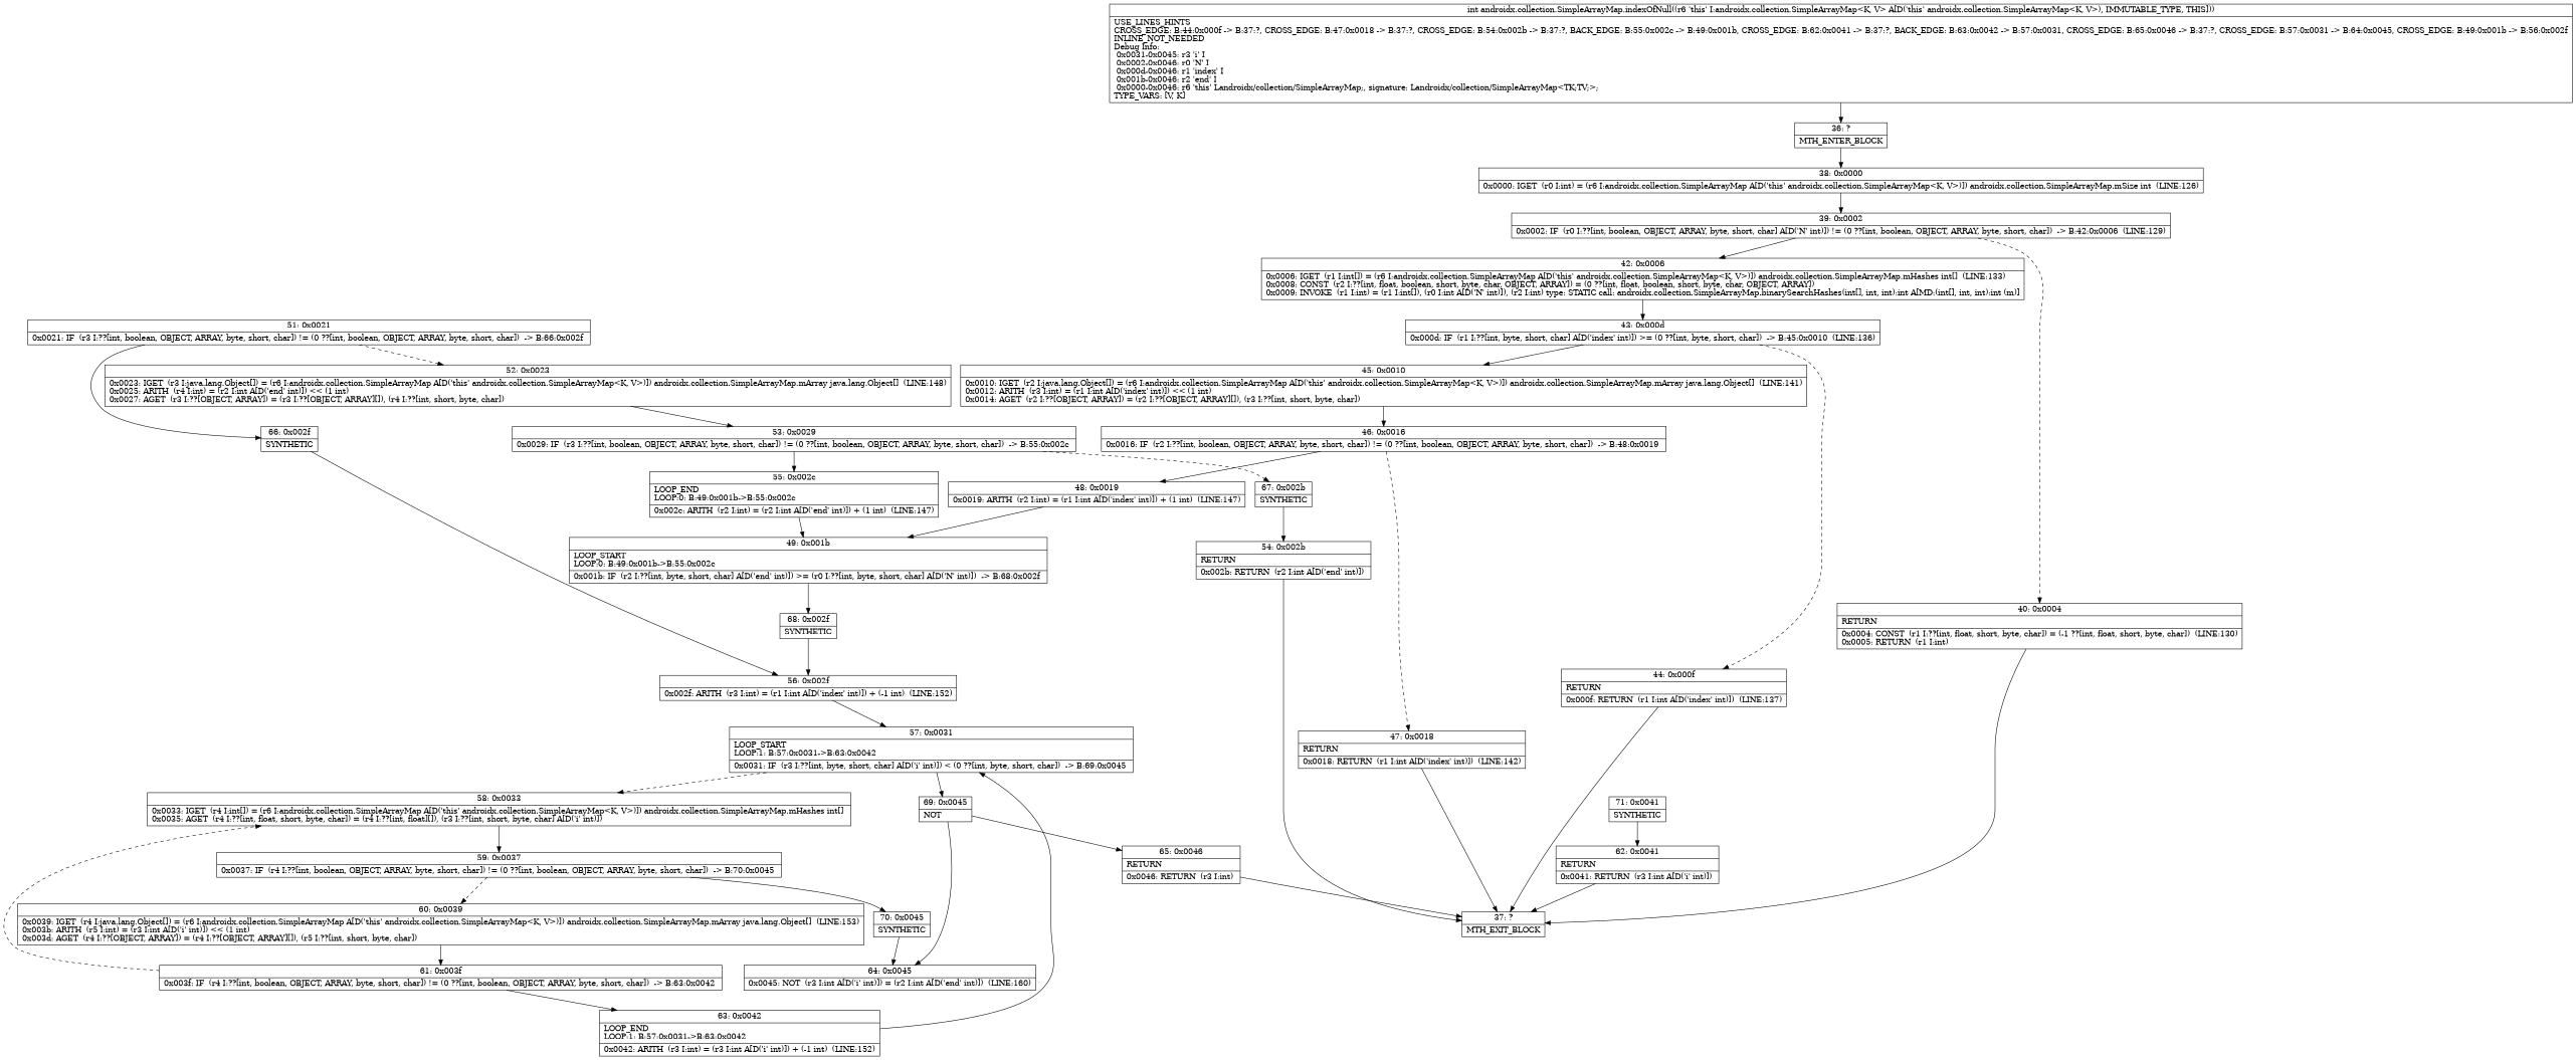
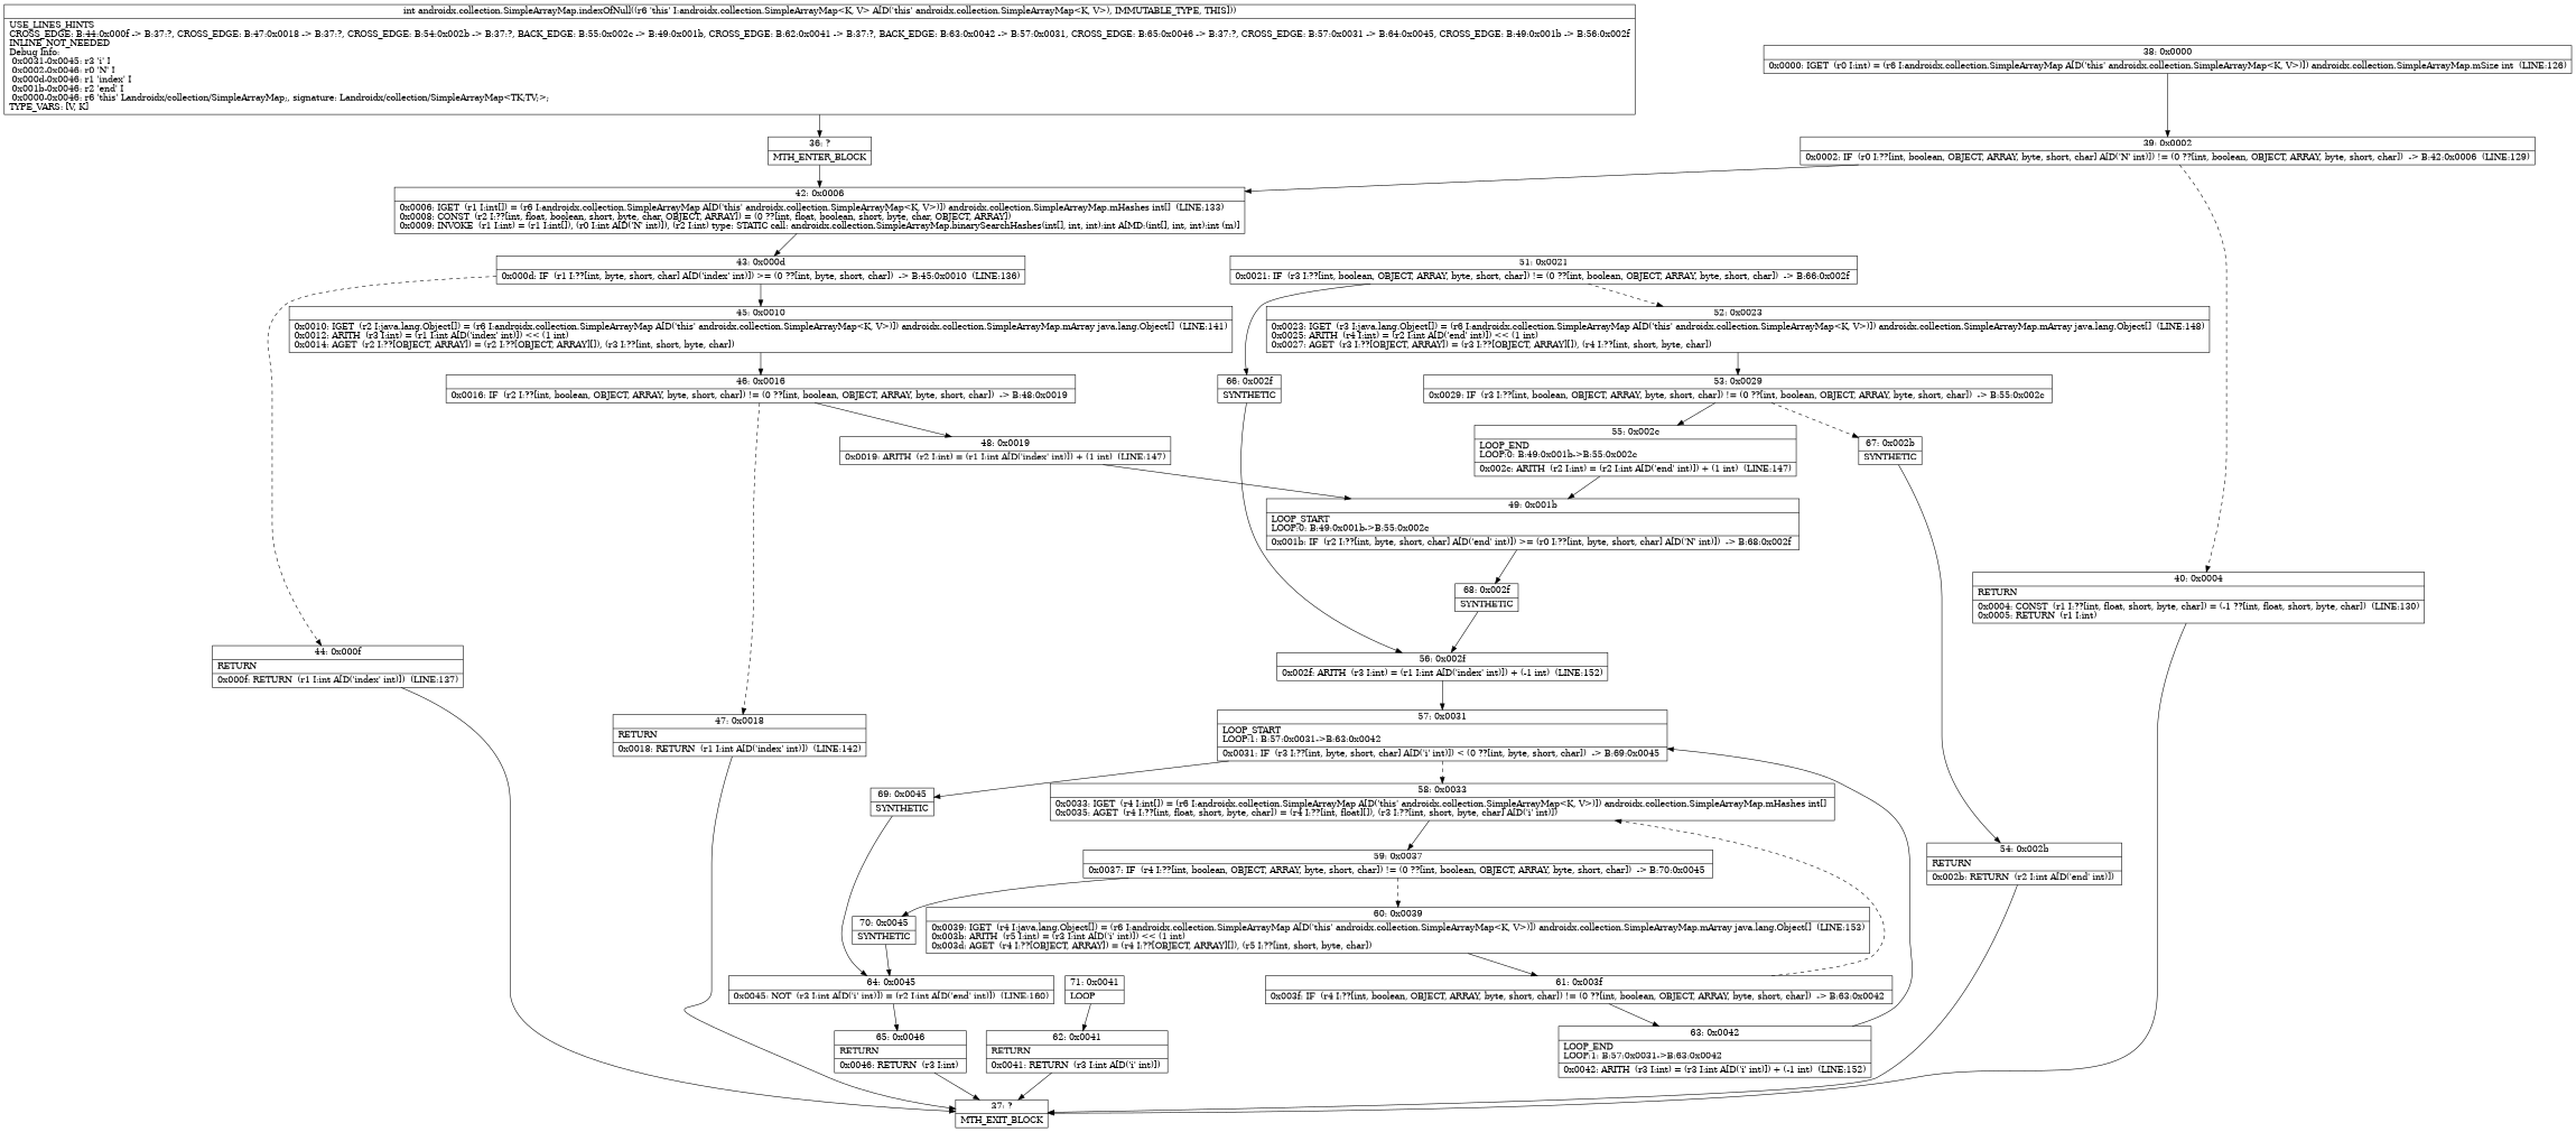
  digraph {
    node [shape=record]
    n1 [label="{36\:\ ?|MTH_ENTER_BLOCK\l}"]
    n2 [label="{38\:\ 0x0000|0x0000: IGET  (r0 I:int) = (r6 I:androidx.collection.SimpleArrayMap A[D('this' androidx.collection.SimpleArrayMap\<K, V\>)]) androidx.collection.SimpleArrayMap.mSize int  (LINE:126)\l}"]
    n3 [label="{39\:\ 0x0002|0x0002: IF  (r0 I:??[int, boolean, OBJECT, ARRAY, byte, short, char] A[D('N' int)]) != (0 ??[int, boolean, OBJECT, ARRAY, byte, short, char])  \-\> B:42:0x0006  (LINE:129)\l}"]
    n4 [label="{40\:\ 0x0004|RETURN\l|0x0004: CONST  (r1 I:??[int, float, short, byte, char]) = (\-1 ??[int, float, short, byte, char])  (LINE:130)\l0x0005: RETURN  (r1 I:int) \l}"]
    n5 [label="{42\:\ 0x0006|0x0006: IGET  (r1 I:int[]) = (r6 I:androidx.collection.SimpleArrayMap A[D('this' androidx.collection.SimpleArrayMap\<K, V\>)]) androidx.collection.SimpleArrayMap.mHashes int[]  (LINE:133)\l0x0008: CONST  (r2 I:??[int, float, boolean, short, byte, char, OBJECT, ARRAY]) = (0 ??[int, float, boolean, short, byte, char, OBJECT, ARRAY]) \l0x0009: INVOKE  (r1 I:int) = (r1 I:int[]), (r0 I:int A[D('N' int)]), (r2 I:int) type: STATIC call: androidx.collection.SimpleArrayMap.binarySearchHashes(int[], int, int):int A[MD:(int[], int, int):int (m)]\l}"]
    n6 [label="{37\:\ ?|MTH_EXIT_BLOCK\l}"]
    n7 [label="{43\:\ 0x000d|0x000d: IF  (r1 I:??[int, byte, short, char] A[D('index' int)]) \>= (0 ??[int, byte, short, char])  \-\> B:45:0x0010  (LINE:136)\l}"]
    n8 [label="{44\:\ 0x000f|RETURN\l|0x000f: RETURN  (r1 I:int A[D('index' int)])  (LINE:137)\l}"]
    n9 [label="{45\:\ 0x0010|0x0010: IGET  (r2 I:java.lang.Object[]) = (r6 I:androidx.collection.SimpleArrayMap A[D('this' androidx.collection.SimpleArrayMap\<K, V\>)]) androidx.collection.SimpleArrayMap.mArray java.lang.Object[]  (LINE:141)\l0x0012: ARITH  (r3 I:int) = (r1 I:int A[D('index' int)]) \<\< (1 int) \l0x0014: AGET  (r2 I:??[OBJECT, ARRAY]) = (r2 I:??[OBJECT, ARRAY][]), (r3 I:??[int, short, byte, char]) \l}"]
    n10 [label="{46\:\ 0x0016|0x0016: IF  (r2 I:??[int, boolean, OBJECT, ARRAY, byte, short, char]) != (0 ??[int, boolean, OBJECT, ARRAY, byte, short, char])  \-\> B:48:0x0019 \l}"]
    n11 [label="{47\:\ 0x0018|RETURN\l|0x0018: RETURN  (r1 I:int A[D('index' int)])  (LINE:142)\l}"]
    n12 [label="{48\:\ 0x0019|0x0019: ARITH  (r2 I:int) = (r1 I:int A[D('index' int)]) + (1 int)  (LINE:147)\l}"]
    n13 [label="{49\:\ 0x001b|LOOP_START\lLOOP:0: B:49:0x001b\-\>B:55:0x002c\l|0x001b: IF  (r2 I:??[int, byte, short, char] A[D('end' int)]) \>= (r0 I:??[int, byte, short, char] A[D('N' int)])  \-\> B:68:0x002f \l}"]
    n14 [label="{68\:\ 0x002f|SYNTHETIC\l}"]
    n15 [label="{56\:\ 0x002f|0x002f: ARITH  (r3 I:int) = (r1 I:int A[D('index' int)]) + (\-1 int)  (LINE:152)\l}"]
    n16 [label="{51\:\ 0x0021|0x0021: IF  (r3 I:??[int, boolean, OBJECT, ARRAY, byte, short, char]) != (0 ??[int, boolean, OBJECT, ARRAY, byte, short, char])  \-\> B:66:0x002f \l}"]
    n17 [label="{52\:\ 0x0023|0x0023: IGET  (r3 I:java.lang.Object[]) = (r6 I:androidx.collection.SimpleArrayMap A[D('this' androidx.collection.SimpleArrayMap\<K, V\>)]) androidx.collection.SimpleArrayMap.mArray java.lang.Object[]  (LINE:148)\l0x0025: ARITH  (r4 I:int) = (r2 I:int A[D('end' int)]) \<\< (1 int) \l0x0027: AGET  (r3 I:??[OBJECT, ARRAY]) = (r3 I:??[OBJECT, ARRAY][]), (r4 I:??[int, short, byte, char]) \l}"]
    n18 [label="{66\:\ 0x002f|SYNTHETIC\l}"]
    n19 [label="{53\:\ 0x0029|0x0029: IF  (r3 I:??[int, boolean, OBJECT, ARRAY, byte, short, char]) != (0 ??[int, boolean, OBJECT, ARRAY, byte, short, char])  \-\> B:55:0x002c \l}"]
    n20 [label="{55\:\ 0x002c|LOOP_END\lLOOP:0: B:49:0x001b\-\>B:55:0x002c\l|0x002c: ARITH  (r2 I:int) = (r2 I:int A[D('end' int)]) + (1 int)  (LINE:147)\l}"]
    n21 [label="{67\:\ 0x002b|SYNTHETIC\l}"]
    n22 [label="{54\:\ 0x002b|RETURN\l|0x002b: RETURN  (r2 I:int A[D('end' int)]) \l}"]
    n23 [label="{57\:\ 0x0031|LOOP_START\lLOOP:1: B:57:0x0031\-\>B:63:0x0042\l|0x0031: IF  (r3 I:??[int, byte, short, char] A[D('i' int)]) \< (0 ??[int, byte, short, char])  \-\> B:69:0x0045 \l}"]
    n24 [label="{58\:\ 0x0033|0x0033: IGET  (r4 I:int[]) = (r6 I:androidx.collection.SimpleArrayMap A[D('this' androidx.collection.SimpleArrayMap\<K, V\>)]) androidx.collection.SimpleArrayMap.mHashes int[] \l0x0035: AGET  (r4 I:??[int, float, short, byte, char]) = (r4 I:??[int, float][]), (r3 I:??[int, short, byte, char] A[D('i' int)]) \l}"]
-   n25 [label="{69\:\ 0x0045|NOT\l}"]
+   n25 [label="{69\:\ 0x0045|SYNTHETIC\l}"]
    n26 [label="{59\:\ 0x0037|0x0037: IF  (r4 I:??[int, boolean, OBJECT, ARRAY, byte, short, char]) != (0 ??[int, boolean, OBJECT, ARRAY, byte, short, char])  \-\> B:70:0x0045 \l}"]
    n27 [label="{64\:\ 0x0045|0x0045: NOT  (r3 I:int A[D('i' int)]) = (r2 I:int A[D('end' int)])  (LINE:160)\l}"]
    n28 [label="{60\:\ 0x0039|0x0039: IGET  (r4 I:java.lang.Object[]) = (r6 I:androidx.collection.SimpleArrayMap A[D('this' androidx.collection.SimpleArrayMap\<K, V\>)]) androidx.collection.SimpleArrayMap.mArray java.lang.Object[]  (LINE:153)\l0x003b: ARITH  (r5 I:int) = (r3 I:int A[D('i' int)]) \<\< (1 int) \l0x003d: AGET  (r4 I:??[OBJECT, ARRAY]) = (r4 I:??[OBJECT, ARRAY][]), (r5 I:??[int, short, byte, char]) \l}"]
    n29 [label="{70\:\ 0x0045|SYNTHETIC\l}"]
    n30 [label="{61\:\ 0x003f|0x003f: IF  (r4 I:??[int, boolean, OBJECT, ARRAY, byte, short, char]) != (0 ??[int, boolean, OBJECT, ARRAY, byte, short, char])  \-\> B:63:0x0042 \l}"]
    n31 [label="{63\:\ 0x0042|LOOP_END\lLOOP:1: B:57:0x0031\-\>B:63:0x0042\l|0x0042: ARITH  (r3 I:int) = (r3 I:int A[D('i' int)]) + (\-1 int)  (LINE:152)\l}"]
-   n32 [label="{71\:\ 0x0041|SYNTHETIC\l}"]
+   n32 [label="{71\:\ 0x0041|LOOP\l}"]
    n33 [label="{62\:\ 0x0041|RETURN\l|0x0041: RETURN  (r3 I:int A[D('i' int)]) \l}"]
    n34 [label="{65\:\ 0x0046|RETURN\l|0x0046: RETURN  (r3 I:int) \l}"]
    n35 [label="{int androidx.collection.SimpleArrayMap.indexOfNull((r6 'this' I:androidx.collection.SimpleArrayMap\<K, V\> A[D('this' androidx.collection.SimpleArrayMap\<K, V\>), IMMUTABLE_TYPE, THIS]))  | USE_LINES_HINTS\lCROSS_EDGE: B:44:0x000f \-\> B:37:?, CROSS_EDGE: B:47:0x0018 \-\> B:37:?, CROSS_EDGE: B:54:0x002b \-\> B:37:?, BACK_EDGE: B:55:0x002c \-\> B:49:0x001b, CROSS_EDGE: B:62:0x0041 \-\> B:37:?, BACK_EDGE: B:63:0x0042 \-\> B:57:0x0031, CROSS_EDGE: B:65:0x0046 \-\> B:37:?, CROSS_EDGE: B:57:0x0031 \-\> B:64:0x0045, CROSS_EDGE: B:49:0x001b \-\> B:56:0x002f\lINLINE_NOT_NEEDED\lDebug Info:\l  0x0031\-0x0045: r3 'i' I\l  0x0002\-0x0046: r0 'N' I\l  0x000d\-0x0046: r1 'index' I\l  0x001b\-0x0046: r2 'end' I\l  0x0000\-0x0046: r6 'this' Landroidx\/collection\/SimpleArrayMap;, signature: Landroidx\/collection\/SimpleArrayMap\<TK;TV;\>;\lTYPE_VARS: [V, K]\l}"]
-   n1 -> n2
+   n1 -> n5
    n2 -> n3
    n3 -> n4 [style=dashed]
    n3 -> n5
    n4 -> n6
    n5 -> n7
    n7 -> n8 [style=dashed]
    n7 -> n9
    n8 -> n6
    n9 -> n10
    n10 -> n11 [style=dashed]
    n10 -> n12
    n11 -> n6
    n12 -> n13
    n13 -> n14
    n14 -> n15
    n15 -> n23
    n16 -> n17 [style=dashed]
    n16 -> n18
    n17 -> n19
    n18 -> n15
    n19 -> n20
    n19 -> n21 [style=dashed]
    n20 -> n13
    n21 -> n22
    n22 -> n6
    n23 -> n24 [style=dashed]
    n23 -> n25
    n24 -> n26
    n25 -> n27
    n26 -> n28 [style=dashed]
    n26 -> n29
-   n25 -> n34
+   n27 -> n34
    n28 -> n30
    n29 -> n27
    n30 -> n24 [style=dashed]
    n30 -> n31
    n31 -> n23
    n32 -> n33
    n33 -> n6
    n34 -> n6
    n35 -> n1
  }
